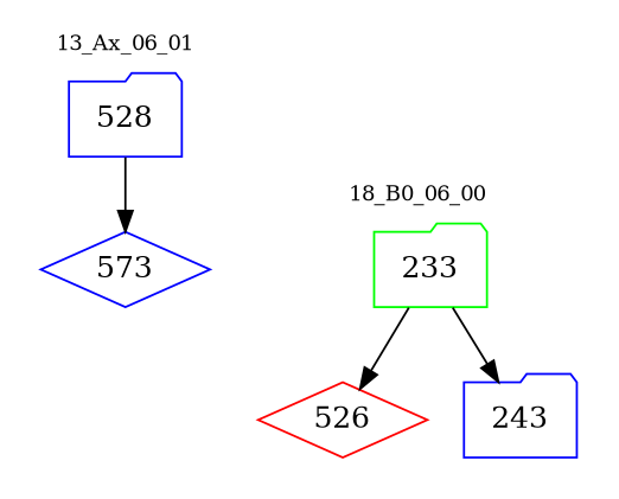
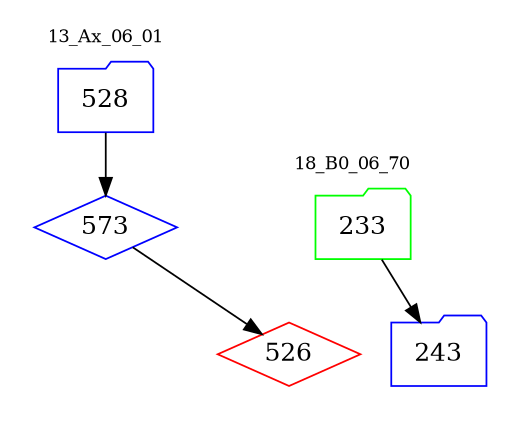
  digraph {
    node [color=blue shape=folder]
    edge [color=black]
    n1 [label=528]
    n2 [label=573 shape=diamond]
    n3 [color=green label=233]
    n4 [label=243]
    n5 [color=red label=526 shape=diamond]
    subgraph cluster_1 {
      color=white
      fontsize=10
      label="13_Ax_06_01"
      n1
      n2
    }
    subgraph cluster_2 {
      color=white
      fontsize=10
-     label="18_B0_06_00"
+     label="18_B0_06_70"
      n3
      n4
      n5
    }
    n1 -> n2
    n3 -> n4
-   n3 -> n5
+   n2 -> n5
  }
